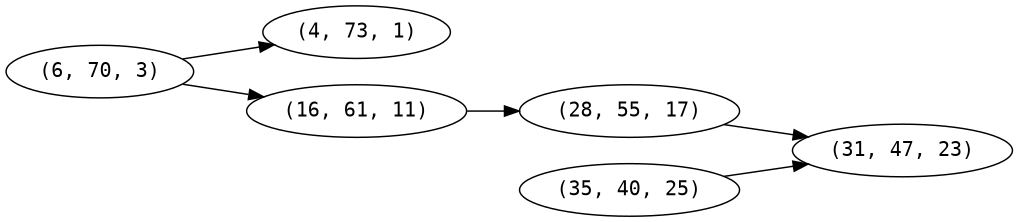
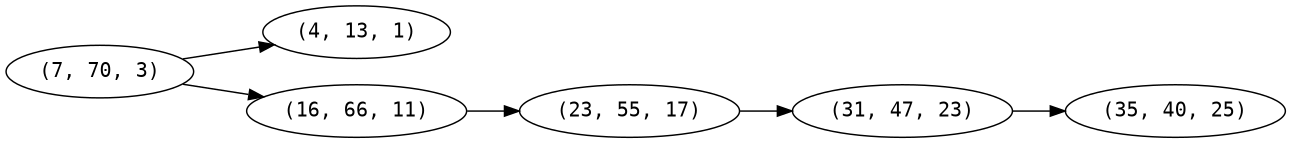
  digraph {
    fontname="DejaVu Sans Mono"
    rankdir=LR
    node [fontname="DejaVu Sans Mono"]
    edge [fontname="DejaVu Sans Mono"]
-   "(7, 70, 3)" [label="(6, 70, 3)"]
-   "(4, 73, 1)"
-   "(16, 61, 11)"
-   "(23, 55, 17)" [label="(28, 55, 17)"]
+   "(7, 70, 3)"
+   "(4, 73, 1)" [label="(4, 13, 1)"]
+   "(16, 61, 11)" [label="(16, 66, 11)"]
+   "(23, 55, 17)"
    "(31, 47, 23)"
    n6 [label="(35, 40, 25)"]
    "(7, 70, 3)" -> "(4, 73, 1)"
    "(7, 70, 3)" -> "(16, 61, 11)"
    "(16, 61, 11)" -> "(23, 55, 17)"
    "(23, 55, 17)" -> "(31, 47, 23)"
-   n6 -> "(31, 47, 23)"
+   "(31, 47, 23)" -> n6
  }
